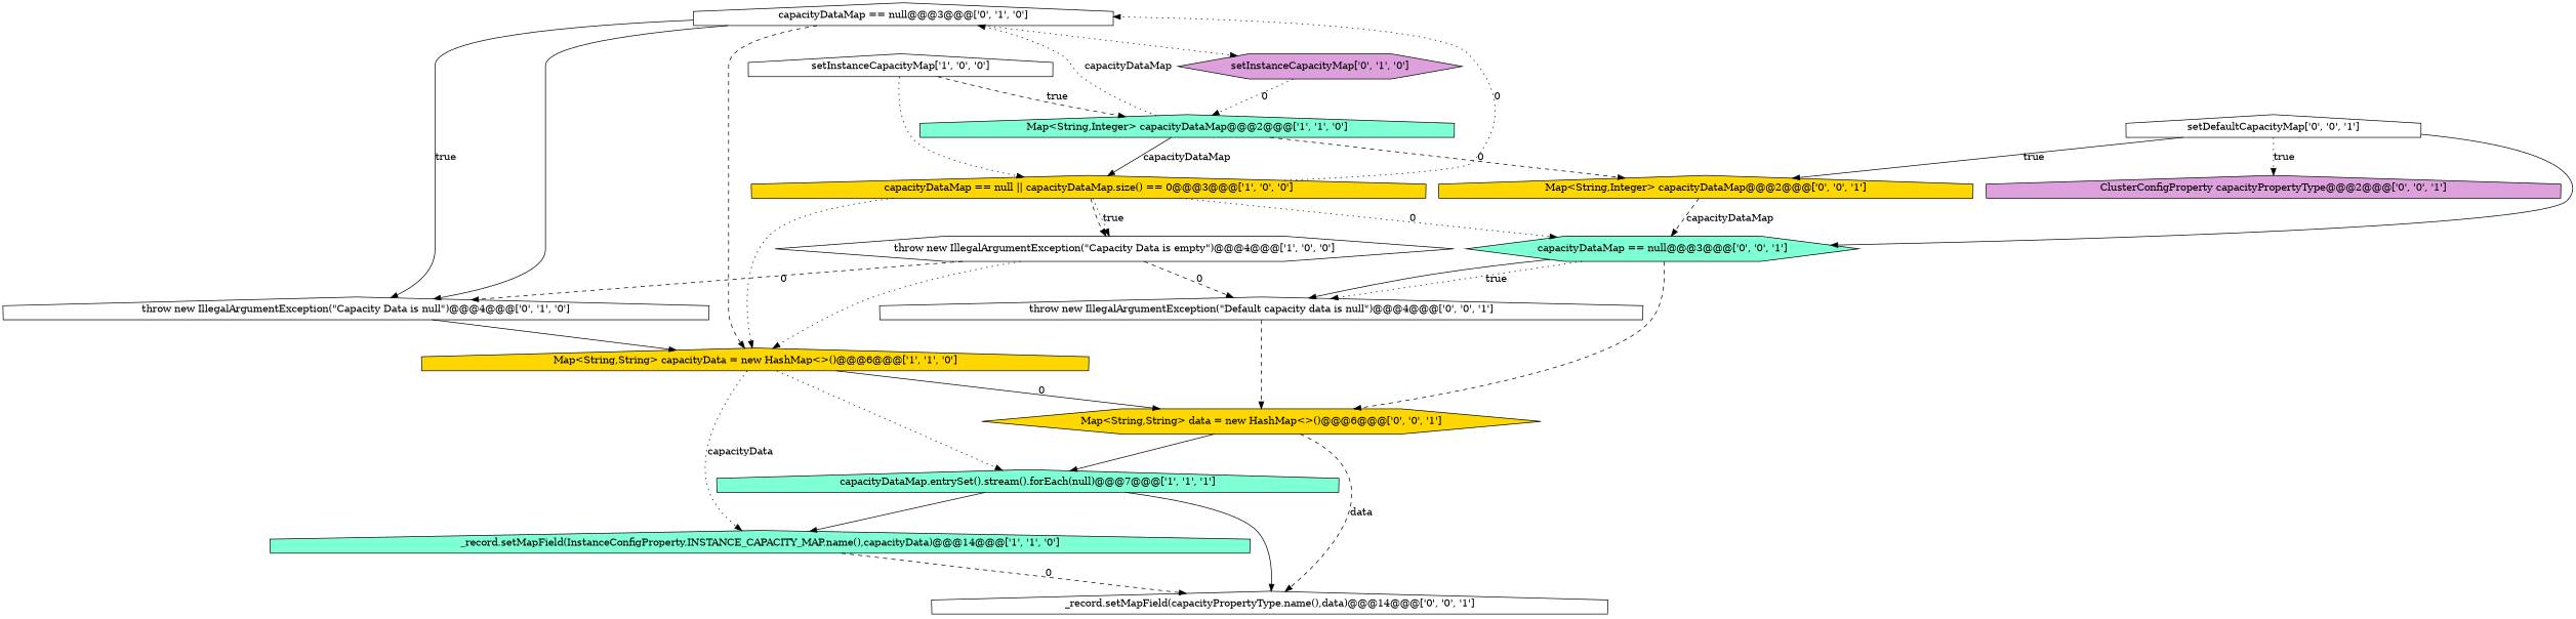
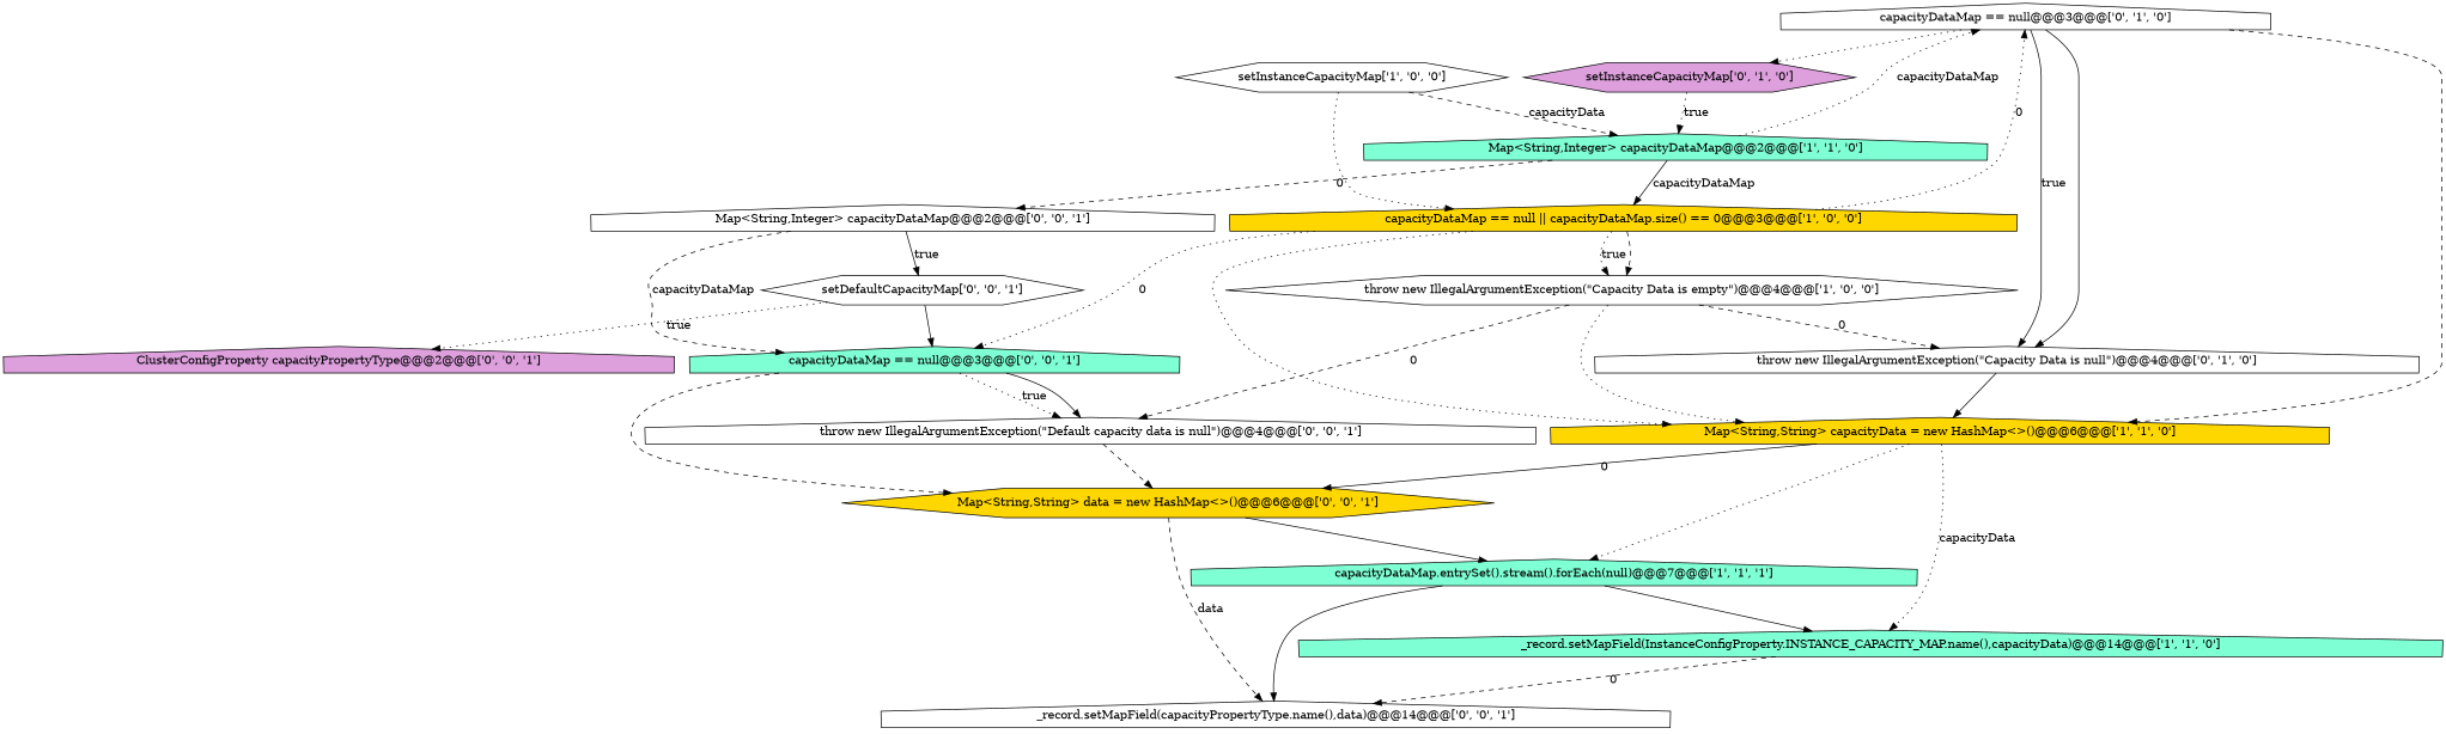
  digraph {
    node [fillcolor=white shape=house style=filled]
    edge [style=dotted]
    n1 [label="throw new IllegalArgumentException(\"Capacity Data is empty\")@@@4@@@['1', '0', '0']" shape=hexagon]
    n2 [label="throw new IllegalArgumentException(\"Default capacity data is null\")@@@4@@@['0', '0', '1']"]
    n3 [label="throw new IllegalArgumentException(\"Capacity Data is null\")@@@4@@@['0', '1', '0']"]
    n4 [fillcolor=gold label="Map<String,String> capacityData = new HashMap<>()@@@6@@@['1', '1', '0']"]
    n5 [fillcolor=gold label="Map<String,String> data = new HashMap<>()@@@6@@@['0', '0', '1']" shape=hexagon]
    n6 [fillcolor=aquamarine label="capacityDataMap.entrySet().stream().forEach(null)@@@7@@@['1', '1', '1']"]
    n7 [fillcolor=aquamarine label="_record.setMapField(InstanceConfigProperty.INSTANCE_CAPACITY_MAP.name(),capacityData)@@@14@@@['1', '1', '0']"]
-   n8 [fillcolor=aquamarine label="capacityDataMap == null@@@3@@@['0', '0', '1']" shape=hexagon]
+   n8 [fillcolor=aquamarine label="capacityDataMap == null@@@3@@@['0', '0', '1']"]
    n9 [label="_record.setMapField(capacityPropertyType.name(),data)@@@14@@@['0', '0', '1']"]
    n10 [fillcolor=plum label="setInstanceCapacityMap['0', '1', '0']" shape=hexagon]
    n11 [fillcolor=aquamarine label="Map<String,Integer> capacityDataMap@@@2@@@['1', '1', '0']"]
    n12 [label="capacityDataMap == null@@@3@@@['0', '1', '0']"]
-   n13 [fillcolor=gold label="Map<String,Integer> capacityDataMap@@@2@@@['0', '0', '1']"]
+   n13 [label="Map<String,Integer> capacityDataMap@@@2@@@['0', '0', '1']"]
    n14 [fillcolor=gold label="capacityDataMap == null || capacityDataMap.size() == 0@@@3@@@['1', '0', '0']"]
-   n15 [label="setInstanceCapacityMap['1', '0', '0']"]
-   n16 [label="setDefaultCapacityMap['0', '0', '1']"]
+   n15 [label="setInstanceCapacityMap['1', '0', '0']" shape=hexagon]
+   n16 [label="setDefaultCapacityMap['0', '0', '1']" shape=hexagon]
    n17 [fillcolor=plum label="ClusterConfigProperty capacityPropertyType@@@2@@@['0', '0', '1']"]
    n1 -> n2 [label=0 style=dashed]
    n1 -> n3 [label=0 style=dashed]
    n1 -> n4
    n2 -> n5 [style=dashed]
    n3 -> n4 [style=solid]
    n4 -> n5 [label=0 style=solid]
    n4 -> n6
    n4 -> n7 [label=capacityData]
    n5 -> n6 [style=solid]
    n5 -> n9 [label=data style=dashed]
    n6 -> n7 [style=solid]
    n6 -> n9 [style=solid]
    n7 -> n9 [label=0 style=dashed]
    n8 -> n2 [label=true]
    n8 -> n2 [style=solid]
    n8 -> n5 [style=dashed]
-   n10 -> n11 [label=0]
+   n10 -> n11 [label=true]
    n11 -> n12 [label=capacityDataMap]
    n11 -> n13 [label=0 style=dashed]
    n11 -> n14 [label=capacityDataMap style=solid]
    n12 -> n3 [style=solid]
    n12 -> n3 [label=true style=solid]
    n12 -> n4 [style=dashed]
    n12 -> n10
    n13 -> n8 [label=capacityDataMap style=dashed]
    n14 -> n1 [style=dashed]
    n14 -> n1 [label=true]
    n14 -> n4
    n14 -> n8 [label=0]
    n14 -> n12 [label=0]
-   n15 -> n11 [label=true style=dashed]
+   n15 -> n11 [label=capacityData style=dashed]
    n15 -> n14
    n16 -> n8 [style=solid]
-   n16 -> n13 [label=true style=solid]
+   n13 -> n16 [label=true style=solid]
    n16 -> n17 [label=true]
  }
